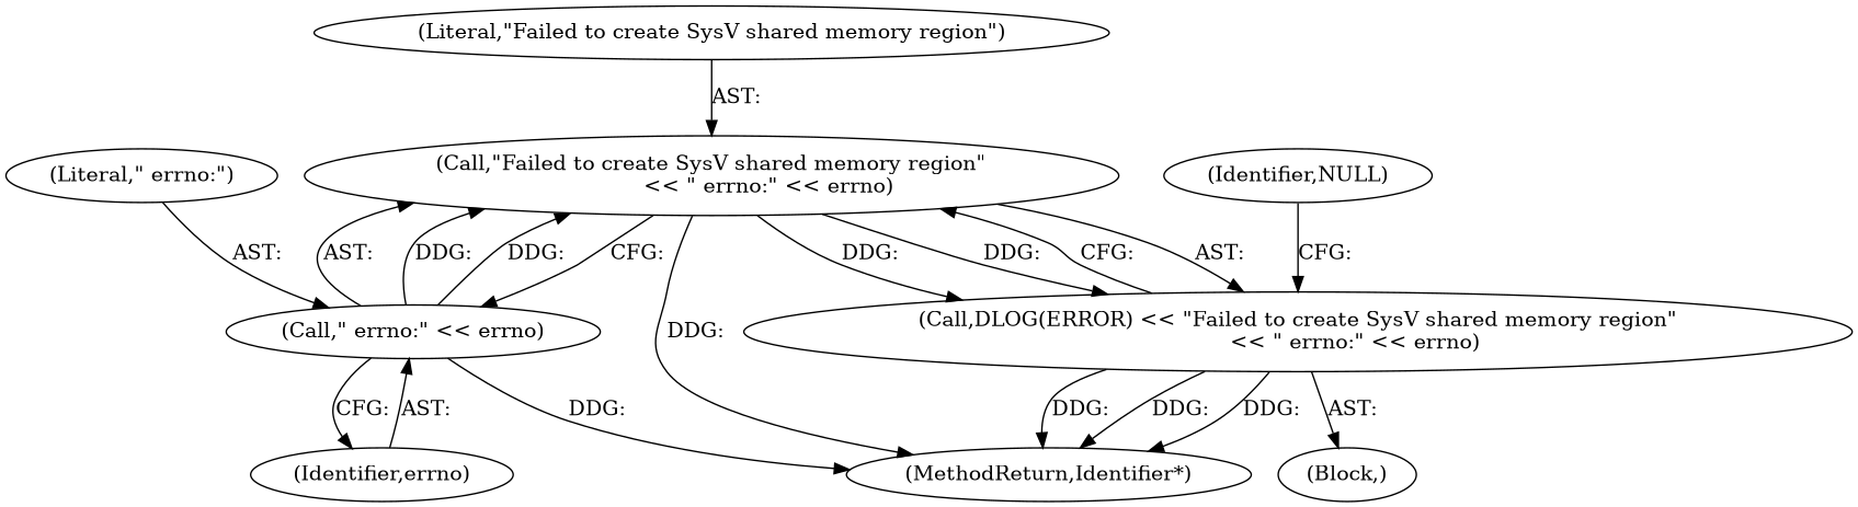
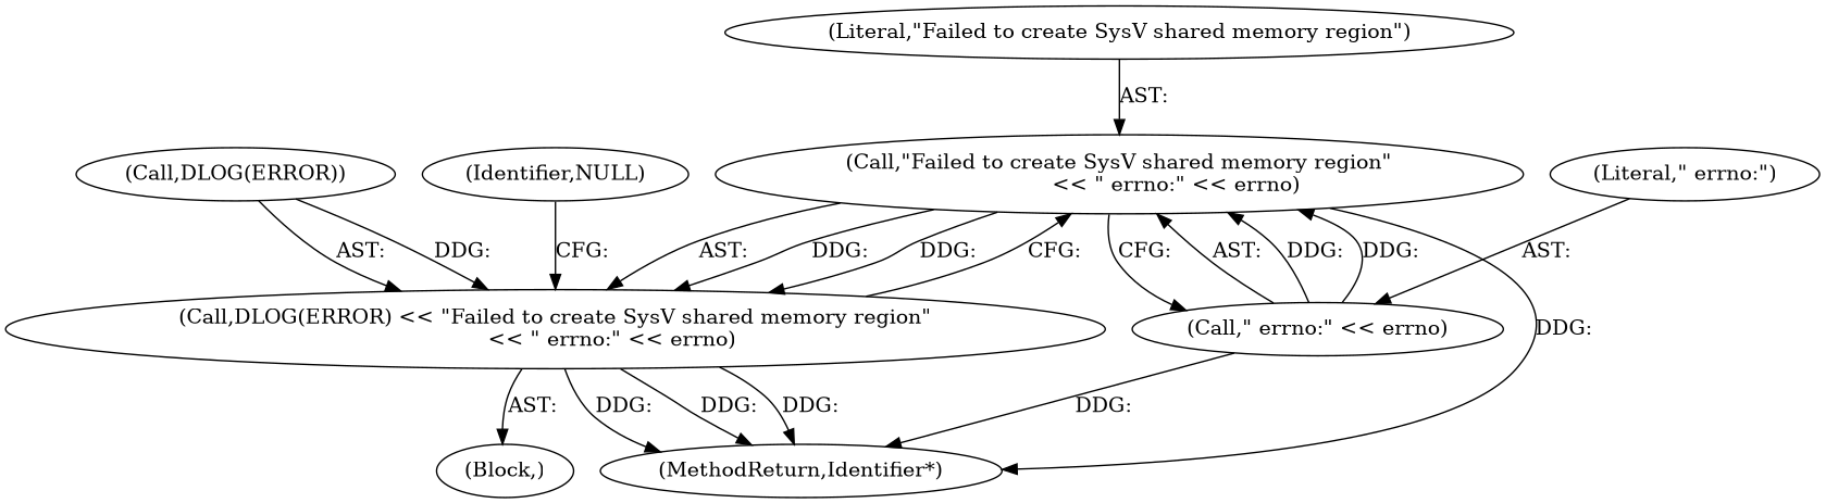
  digraph {
    fontname="DejaVu Serif"
    node [fontname="DejaVu Serif"]
    edge [fontname="DejaVu Serif"]
    n1 [label="(Call,\"Failed to create SysV shared memory region\"\n                 << \" errno:\" << errno)"]
    n2 [label="(Call,\" errno:\" << errno)"]
    n3 [label="(Call,DLOG(ERROR) << \"Failed to create SysV shared memory region\"\n                 << \" errno:\" << errno)"]
    n4 [label="(MethodReturn,Identifier*)"]
-   n5 [label="(Identifier,errno)"]
    n6 [label="(Block,)"]
    n7 [label="(Literal,\" errno:\")"]
+   n8 [label="(Call,DLOG(ERROR))"]
    n9 [label="(Literal,\"Failed to create SysV shared memory region\")"]
    n10 [label="(Identifier,NULL)"]
    n1 -> n2 [label="CFG: "]
    n1 -> n3 [label="AST: "]
    n1 -> n3 [label="DDG: "]
    n1 -> n3 [label="DDG: "]
    n1 -> n4 [label="DDG: "]
    n2 -> n1 [label="AST: "]
    n2 -> n1 [label="DDG: "]
    n2 -> n1 [label="DDG: "]
    n2 -> n4 [label="DDG: "]
-   n2 -> n5 [label="CFG: "]
    n3 -> n1 [label="CFG: "]
    n3 -> n4 [label="DDG: "]
    n3 -> n4 [label="DDG: "]
    n3 -> n4 [label="DDG: "]
    n3 -> n6 [label="AST: "]
-   n5 -> n2 [label="AST: "]
    n7 -> n2 [label="AST: "]
+   n8 -> n3 [label="AST: "]
+   n8 -> n3 [label="DDG: "]
    n9 -> n1 [label="AST: "]
    n10 -> n3 [label="CFG: "]
  }
